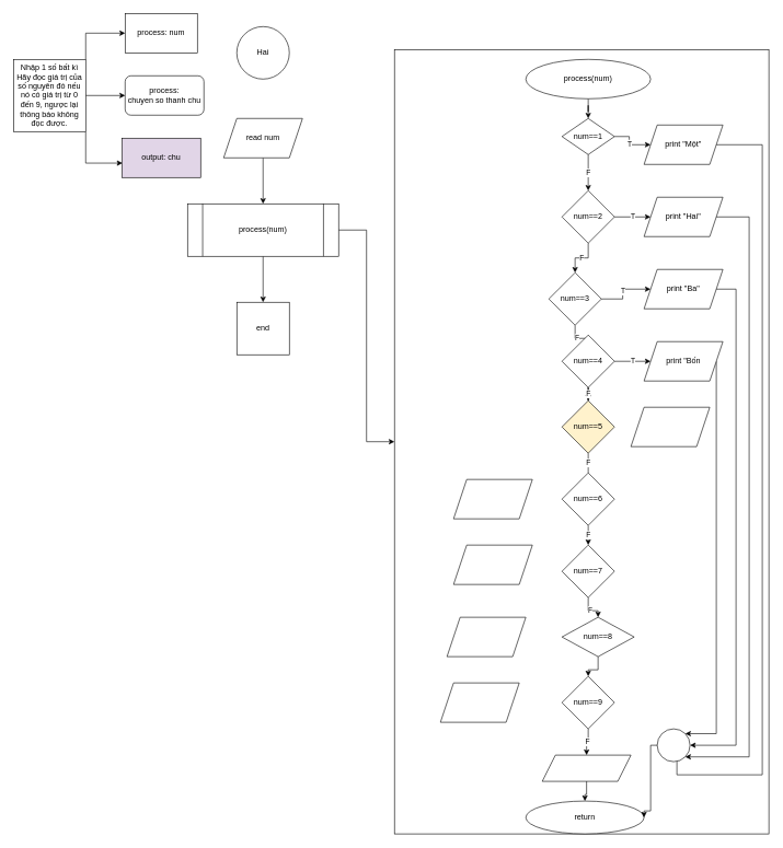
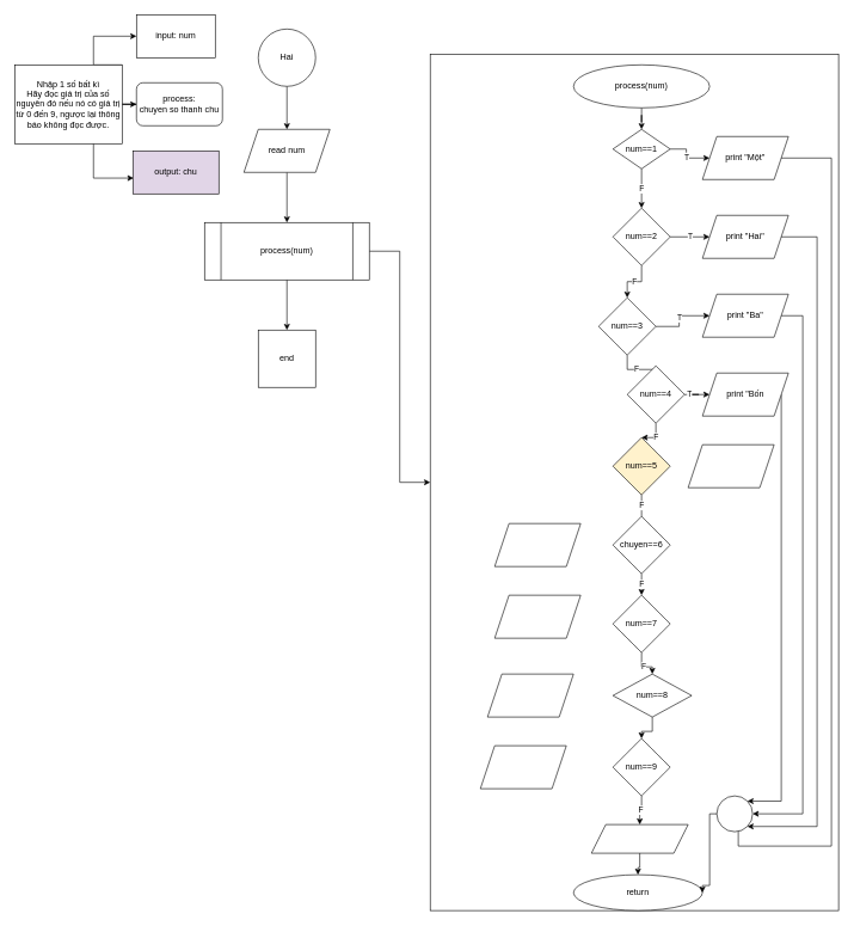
  <mxCell id="0" />
  <mxCell id="1" parent="0" />
+ <mxCell id="2" style="edgeStyle=orthogonalEdgeStyle;rounded=0;orthogonalLoop=1;jettySize=auto;html=1;" parent="1" source="3" target="6" edge="1"><mxGeometry relative="1" as="geometry" /></mxCell>
  <mxCell id="3" value="Hai" style="ellipse;whiteSpace=wrap;html=1;aspect=fixed;" parent="1" vertex="1"><mxGeometry x="360" y="40" width="80" height="80" as="geometry" /></mxCell>
  <mxCell id="4" value="end" style="whiteSpace=wrap;html=1;aspect=fixed;rounded=0;" parent="1" vertex="1"><mxGeometry x="360" y="460" width="80" height="80" as="geometry" /></mxCell>
  <mxCell id="5" style="edgeStyle=orthogonalEdgeStyle;rounded=0;orthogonalLoop=1;jettySize=auto;html=1;entryX=0.5;entryY=0;entryDx=0;entryDy=0;" parent="1" source="6" target="17" edge="1"><mxGeometry relative="1" as="geometry"><mxPoint x="400" y="300" as="targetPoint" /></mxGeometry></mxCell>
  <mxCell id="6" value="read num" style="shape=parallelogram;perimeter=parallelogramPerimeter;whiteSpace=wrap;html=1;fixedSize=1;" parent="1" vertex="1"><mxGeometry x="340" y="180" width="120" height="60" as="geometry" /></mxCell>
  <mxCell id="7" style="edgeStyle=orthogonalEdgeStyle;rounded=0;orthogonalLoop=1;jettySize=auto;html=1;exitX=1;exitY=0;exitDx=0;exitDy=0;entryX=0;entryY=0.5;entryDx=0;entryDy=0;" parent="1" source="10" target="12" edge="1"><mxGeometry relative="1" as="geometry"><mxPoint x="190" y="70" as="targetPoint" /><Array as="points"><mxPoint x="130" y="50" /></Array></mxGeometry></mxCell>
  <mxCell id="8" style="edgeStyle=orthogonalEdgeStyle;rounded=0;orthogonalLoop=1;jettySize=auto;html=1;entryX=0.008;entryY=0.633;entryDx=0;entryDy=0;entryPerimeter=0;" parent="1" source="10" target="13" edge="1"><mxGeometry relative="1" as="geometry"><Array as="points"><mxPoint x="130" y="248" /></Array></mxGeometry></mxCell>
  <mxCell id="9" style="edgeStyle=orthogonalEdgeStyle;rounded=0;orthogonalLoop=1;jettySize=auto;html=1;" parent="1" source="10" target="14" edge="1"><mxGeometry relative="1" as="geometry" /></mxCell>
- <mxCell id="10" value="&lt;div&gt;Nhập 1 số bất kì&lt;/div&gt;&lt;div&gt;Hãy đọc giá trị của số nguyên đó nếu nó có giá trị từ 0 đến 9, ngược lại thông báo không đọc được.&lt;/div&gt;" style="whiteSpace=wrap;html=1;aspect=fixed;" parent="1" vertex="1"><mxGeometry x="20" y="90" width="110" height="110" as="geometry" /></mxCell>
+ <mxCell id="10" value="&lt;div&gt;Nhập 1 số bất kì&lt;/div&gt;&lt;div&gt;Hãy đọc giá trị của số nguyên đó nếu nó có giá trị từ 0 đến 9, ngược lại thông báo không đọc được.&lt;/div&gt;" style="whiteSpace=wrap;html=1;aspect=fixed;" parent="1" vertex="1"><mxGeometry x="20" y="90" width="150" height="110" as="geometry" /></mxCell>
  <mxCell id="11" style="edgeStyle=orthogonalEdgeStyle;rounded=0;orthogonalLoop=1;jettySize=auto;html=1;exitX=0.5;exitY=1;exitDx=0;exitDy=0;" parent="1" edge="1"><mxGeometry relative="1" as="geometry"><mxPoint x="400" y="830" as="sourcePoint" /><mxPoint x="400" y="830" as="targetPoint" /></mxGeometry></mxCell>
- <mxCell id="12" value="process: num" style="rounded=0;whiteSpace=wrap;html=1;" parent="1" vertex="1"><mxGeometry x="190" y="20" width="110" height="60" as="geometry" /></mxCell>
+ <mxCell id="12" value="input: num" style="rounded=0;whiteSpace=wrap;html=1;" parent="1" vertex="1"><mxGeometry x="190" y="20" width="110" height="60" as="geometry" /></mxCell>
  <mxCell id="13" value="output: chu" style="rounded=0;whiteSpace=wrap;html=1;fillColor=#e1d5e7;" parent="1" vertex="1"><mxGeometry x="185" y="210" width="120" height="60" as="geometry" /></mxCell>
  <mxCell id="14" value="process:&lt;br&gt;chuyen so thanh chu" style="whiteSpace=wrap;html=1;rounded=1;" parent="1" vertex="1"><mxGeometry x="190" y="115" width="120" height="60" as="geometry" /></mxCell>
  <mxCell id="15" value="" style="edgeStyle=orthogonalEdgeStyle;rounded=0;orthogonalLoop=1;jettySize=auto;html=1;" edge="1" parent="1" source="17" target="18"><mxGeometry relative="1" as="geometry" /></mxCell>
  <mxCell id="16" style="edgeStyle=orthogonalEdgeStyle;rounded=0;orthogonalLoop=1;jettySize=auto;html=1;" edge="1" parent="1" source="17" target="4"><mxGeometry relative="1" as="geometry" /></mxCell>
  <mxCell id="17" value="process(num)" style="shape=process;whiteSpace=wrap;html=1;backgroundOutline=1;" vertex="1" parent="1"><mxGeometry x="285" y="310" width="230" height="80" as="geometry" /></mxCell>
  <mxCell id="18" value="" style="whiteSpace=wrap;html=1;" vertex="1" parent="1"><mxGeometry x="600" y="75" width="570" height="1195" as="geometry" /></mxCell>
  <mxCell id="19" value="" style="edgeStyle=orthogonalEdgeStyle;rounded=0;orthogonalLoop=1;jettySize=auto;html=1;" edge="1" parent="1" source="20" target="24"><mxGeometry relative="1" as="geometry" /></mxCell>
  <mxCell id="20" value="process(num)" style="ellipse;whiteSpace=wrap;html=1;" vertex="1" parent="1"><mxGeometry x="800" y="90" width="190" height="60" as="geometry" /></mxCell>
  <mxCell id="21" value="return" style="ellipse;whiteSpace=wrap;html=1;" vertex="1" parent="1"><mxGeometry x="800" y="1220" width="180" height="50" as="geometry" /></mxCell>
  <mxCell id="22" value="T" style="edgeStyle=orthogonalEdgeStyle;rounded=0;orthogonalLoop=1;jettySize=auto;html=1;" edge="1" parent="1" source="24" target="26"><mxGeometry relative="1" as="geometry" /></mxCell>
  <mxCell id="23" value="F" style="edgeStyle=orthogonalEdgeStyle;rounded=0;orthogonalLoop=1;jettySize=auto;html=1;" edge="1" parent="1" source="24" target="29"><mxGeometry relative="1" as="geometry" /></mxCell>
  <mxCell id="24" value="num==1" style="rhombus;whiteSpace=wrap;html=1;" vertex="1" parent="1"><mxGeometry x="855" y="180" width="80" height="55" as="geometry" /></mxCell>
  <mxCell id="25" style="edgeStyle=orthogonalEdgeStyle;rounded=0;orthogonalLoop=1;jettySize=auto;html=1;entryX=0.6;entryY=0.8;entryDx=0;entryDy=0;entryPerimeter=0;" edge="1" parent="1" source="26" target="51"><mxGeometry relative="1" as="geometry"><Array as="points"><mxPoint x="1160" y="220" /><mxPoint x="1160" y="1180" /><mxPoint x="1030" y="1180" /></Array></mxGeometry></mxCell>
  <mxCell id="26" value="print &quot;Một&quot;" style="shape=parallelogram;perimeter=parallelogramPerimeter;whiteSpace=wrap;html=1;fixedSize=1;" vertex="1" parent="1"><mxGeometry x="980" y="190" width="120" height="60" as="geometry" /></mxCell>
  <mxCell id="27" value="F" style="edgeStyle=orthogonalEdgeStyle;rounded=0;orthogonalLoop=1;jettySize=auto;html=1;" edge="1" parent="1" source="29" target="32"><mxGeometry relative="1" as="geometry" /></mxCell>
  <mxCell id="28" value="T" style="edgeStyle=orthogonalEdgeStyle;rounded=0;orthogonalLoop=1;jettySize=auto;html=1;entryX=0;entryY=0.5;entryDx=0;entryDy=0;" edge="1" parent="1" source="29" target="37"><mxGeometry relative="1" as="geometry" /></mxCell>
  <mxCell id="29" value="num==2" style="rhombus;whiteSpace=wrap;html=1;" vertex="1" parent="1"><mxGeometry x="855" y="290" width="80" height="80" as="geometry" /></mxCell>
  <mxCell id="30" value="F" style="edgeStyle=orthogonalEdgeStyle;rounded=0;orthogonalLoop=1;jettySize=auto;html=1;" edge="1" parent="1" source="32" target="35"><mxGeometry relative="1" as="geometry" /></mxCell>
  <mxCell id="31" value="T" style="edgeStyle=orthogonalEdgeStyle;rounded=0;orthogonalLoop=1;jettySize=auto;html=1;" edge="1" parent="1" source="32" target="39"><mxGeometry relative="1" as="geometry" /></mxCell>
  <mxCell id="32" value="num==3" style="rhombus;whiteSpace=wrap;html=1;" vertex="1" parent="1"><mxGeometry x="835" y="415" width="80" height="80" as="geometry" /></mxCell>
  <mxCell id="33" value="T" style="edgeStyle=orthogonalEdgeStyle;rounded=0;orthogonalLoop=1;jettySize=auto;html=1;" edge="1" parent="1" source="35" target="41"><mxGeometry relative="1" as="geometry" /></mxCell>
  <mxCell id="34" value="F" style="edgeStyle=orthogonalEdgeStyle;rounded=0;orthogonalLoop=1;jettySize=auto;html=1;" edge="1" parent="1" source="35" target="43"><mxGeometry relative="1" as="geometry" /></mxCell>
- <mxCell id="35" value="num==4" style="rhombus;whiteSpace=wrap;html=1;" vertex="1" parent="1"><mxGeometry x="855" y="510" width="80" height="80" as="geometry" /></mxCell>
+ <mxCell id="35" value="num==4" style="rhombus;whiteSpace=wrap;html=1;" vertex="1" parent="1"><mxGeometry x="875" y="510" width="80" height="80" as="geometry" /></mxCell>
  <mxCell id="36" style="edgeStyle=orthogonalEdgeStyle;rounded=0;orthogonalLoop=1;jettySize=auto;html=1;entryX=1;entryY=1;entryDx=0;entryDy=0;" edge="1" parent="1" source="37" target="51"><mxGeometry relative="1" as="geometry"><Array as="points"><mxPoint x="1140" y="330" /><mxPoint x="1140" y="1153" /></Array></mxGeometry></mxCell>
  <mxCell id="37" value="print &quot;Hai&quot;" style="shape=parallelogram;perimeter=parallelogramPerimeter;whiteSpace=wrap;html=1;fixedSize=1;" vertex="1" parent="1"><mxGeometry x="980" y="300" width="120" height="60" as="geometry" /></mxCell>
  <mxCell id="38" style="edgeStyle=orthogonalEdgeStyle;rounded=0;orthogonalLoop=1;jettySize=auto;html=1;entryX=1;entryY=0.5;entryDx=0;entryDy=0;" edge="1" parent="1" source="39" target="51"><mxGeometry relative="1" as="geometry"><mxPoint x="960" y="1200" as="targetPoint" /><Array as="points"><mxPoint x="1120" y="440" /><mxPoint x="1120" y="1135" /></Array></mxGeometry></mxCell>
  <mxCell id="39" value="print &quot;Ba&quot;" style="shape=parallelogram;perimeter=parallelogramPerimeter;whiteSpace=wrap;html=1;fixedSize=1;" vertex="1" parent="1"><mxGeometry x="980" y="410" width="120" height="60" as="geometry" /></mxCell>
  <mxCell id="40" style="edgeStyle=orthogonalEdgeStyle;rounded=0;orthogonalLoop=1;jettySize=auto;html=1;entryX=1;entryY=0;entryDx=0;entryDy=0;" edge="1" parent="1" source="41" target="51"><mxGeometry relative="1" as="geometry"><Array as="points"><mxPoint x="1090" y="1117" /></Array></mxGeometry></mxCell>
  <mxCell id="41" value="print &quot;Bốn" style="shape=parallelogram;perimeter=parallelogramPerimeter;whiteSpace=wrap;html=1;fixedSize=1;" vertex="1" parent="1"><mxGeometry x="980" y="520" width="120" height="60" as="geometry" /></mxCell>
  <mxCell id="42" value="F" style="edgeStyle=orthogonalEdgeStyle;rounded=0;orthogonalLoop=1;jettySize=auto;html=1;endArrow=none;" edge="1" parent="1" source="43" target="45"><mxGeometry relative="1" as="geometry" /></mxCell>
  <mxCell id="43" value="num==5" style="rhombus;whiteSpace=wrap;html=1;fillColor=#fff2cc;" vertex="1" parent="1"><mxGeometry x="855" y="610" width="80" height="80" as="geometry" /></mxCell>
  <mxCell id="44" value="F" style="edgeStyle=orthogonalEdgeStyle;rounded=0;orthogonalLoop=1;jettySize=auto;html=1;" edge="1" parent="1" source="45" target="47"><mxGeometry relative="1" as="geometry" /></mxCell>
- <mxCell id="45" value="num==6" style="rhombus;whiteSpace=wrap;html=1;" vertex="1" parent="1"><mxGeometry x="855" y="720" width="80" height="80" as="geometry" /></mxCell>
+ <mxCell id="45" value="chuyen==6" style="rhombus;whiteSpace=wrap;html=1;" vertex="1" parent="1"><mxGeometry x="855" y="720" width="80" height="80" as="geometry" /></mxCell>
  <mxCell id="46" value="F" style="edgeStyle=orthogonalEdgeStyle;rounded=0;orthogonalLoop=1;jettySize=auto;html=1;" edge="1" parent="1" source="47" target="49"><mxGeometry relative="1" as="geometry" /></mxCell>
  <mxCell id="47" value="num==7" style="rhombus;whiteSpace=wrap;html=1;" vertex="1" parent="1"><mxGeometry x="855" y="830" width="80" height="80" as="geometry" /></mxCell>
  <mxCell id="48" value="" style="edgeStyle=orthogonalEdgeStyle;rounded=0;orthogonalLoop=1;jettySize=auto;html=1;" edge="1" parent="1" source="49" target="58"><mxGeometry relative="1" as="geometry" /></mxCell>
  <mxCell id="49" value="num==8" style="rhombus;whiteSpace=wrap;html=1;" vertex="1" parent="1"><mxGeometry x="855" y="940" width="110" height="60" as="geometry" /></mxCell>
  <mxCell id="50" style="edgeStyle=orthogonalEdgeStyle;rounded=0;orthogonalLoop=1;jettySize=auto;html=1;entryX=1;entryY=0.5;entryDx=0;entryDy=0;" edge="1" parent="1" source="51" target="21"><mxGeometry relative="1" as="geometry"><Array as="points"><mxPoint x="990" y="1135" /><mxPoint x="990" y="1235" /></Array></mxGeometry></mxCell>
  <mxCell id="51" value="" style="ellipse;whiteSpace=wrap;html=1;aspect=fixed;" vertex="1" parent="1"><mxGeometry x="1000" y="1110" width="50" height="50" as="geometry" /></mxCell>
  <mxCell id="52" value="" style="shape=parallelogram;perimeter=parallelogramPerimeter;whiteSpace=wrap;html=1;fixedSize=1;" vertex="1" parent="1"><mxGeometry x="960" y="620" width="120" height="60" as="geometry" /></mxCell>
  <mxCell id="53" value="" style="shape=parallelogram;perimeter=parallelogramPerimeter;whiteSpace=wrap;html=1;fixedSize=1;" vertex="1" parent="1"><mxGeometry x="690" y="730" width="120" height="60" as="geometry" /></mxCell>
  <mxCell id="54" value="" style="shape=parallelogram;perimeter=parallelogramPerimeter;whiteSpace=wrap;html=1;fixedSize=1;" vertex="1" parent="1"><mxGeometry x="690" y="830" width="120" height="60" as="geometry" /></mxCell>
  <mxCell id="55" value="" style="shape=parallelogram;perimeter=parallelogramPerimeter;whiteSpace=wrap;html=1;fixedSize=1;" vertex="1" parent="1"><mxGeometry x="680" y="940" width="120" height="60" as="geometry" /></mxCell>
  <mxCell id="56" value="" style="shape=parallelogram;perimeter=parallelogramPerimeter;whiteSpace=wrap;html=1;fixedSize=1;" vertex="1" parent="1"><mxGeometry x="670" y="1040" width="120" height="60" as="geometry" /></mxCell>
  <mxCell id="57" value="F" style="edgeStyle=orthogonalEdgeStyle;rounded=0;orthogonalLoop=1;jettySize=auto;html=1;" edge="1" parent="1" source="58" target="60"><mxGeometry relative="1" as="geometry" /></mxCell>
  <mxCell id="58" value="num==9" style="rhombus;whiteSpace=wrap;html=1;" vertex="1" parent="1"><mxGeometry x="855" y="1030" width="80" height="80" as="geometry" /></mxCell>
  <mxCell id="59" style="edgeStyle=orthogonalEdgeStyle;rounded=0;orthogonalLoop=1;jettySize=auto;html=1;entryX=0.5;entryY=0;entryDx=0;entryDy=0;" edge="1" parent="1" source="60" target="21"><mxGeometry relative="1" as="geometry" /></mxCell>
  <mxCell id="60" value="" style="shape=parallelogram;perimeter=parallelogramPerimeter;whiteSpace=wrap;html=1;fixedSize=1;" vertex="1" parent="1"><mxGeometry x="825" y="1150" width="135" height="40" as="geometry" /></mxCell>
